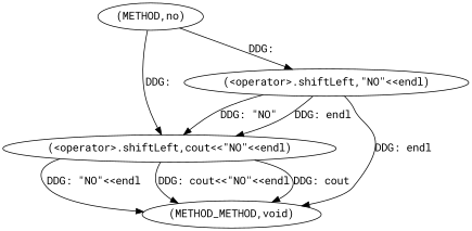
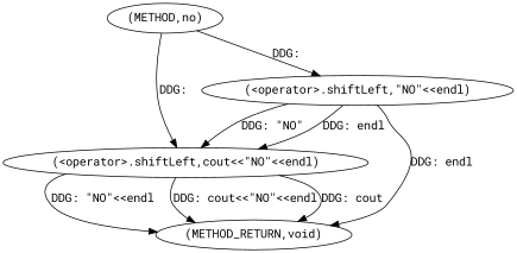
  digraph {
    fontname="Roboto Mono"
    node [fontname="Roboto Mono"]
    edge [fontname="Roboto Mono"]
    n1 [label="(METHOD,no)"]
    n2 [label="(<operator>.shiftLeft,cout<<\"NO\"<<endl)"]
    n3 [label="(<operator>.shiftLeft,\"NO\"<<endl)"]
-   n4 [label="(METHOD_METHOD,void)"]
+   n4 [label="(METHOD_RETURN,void)"]
    n1 -> n2 [label="DDG: "]
    n1 -> n3 [label="DDG: "]
    n2 -> n4 [label="DDG: \"NO\"<<endl"]
    n2 -> n4 [label="DDG: cout<<\"NO\"<<endl"]
    n2 -> n4 [label="DDG: cout"]
    n3 -> n2 [label="DDG: \"NO\""]
    n3 -> n2 [label="DDG: endl"]
    n3 -> n4 [label="DDG: endl"]
  }
